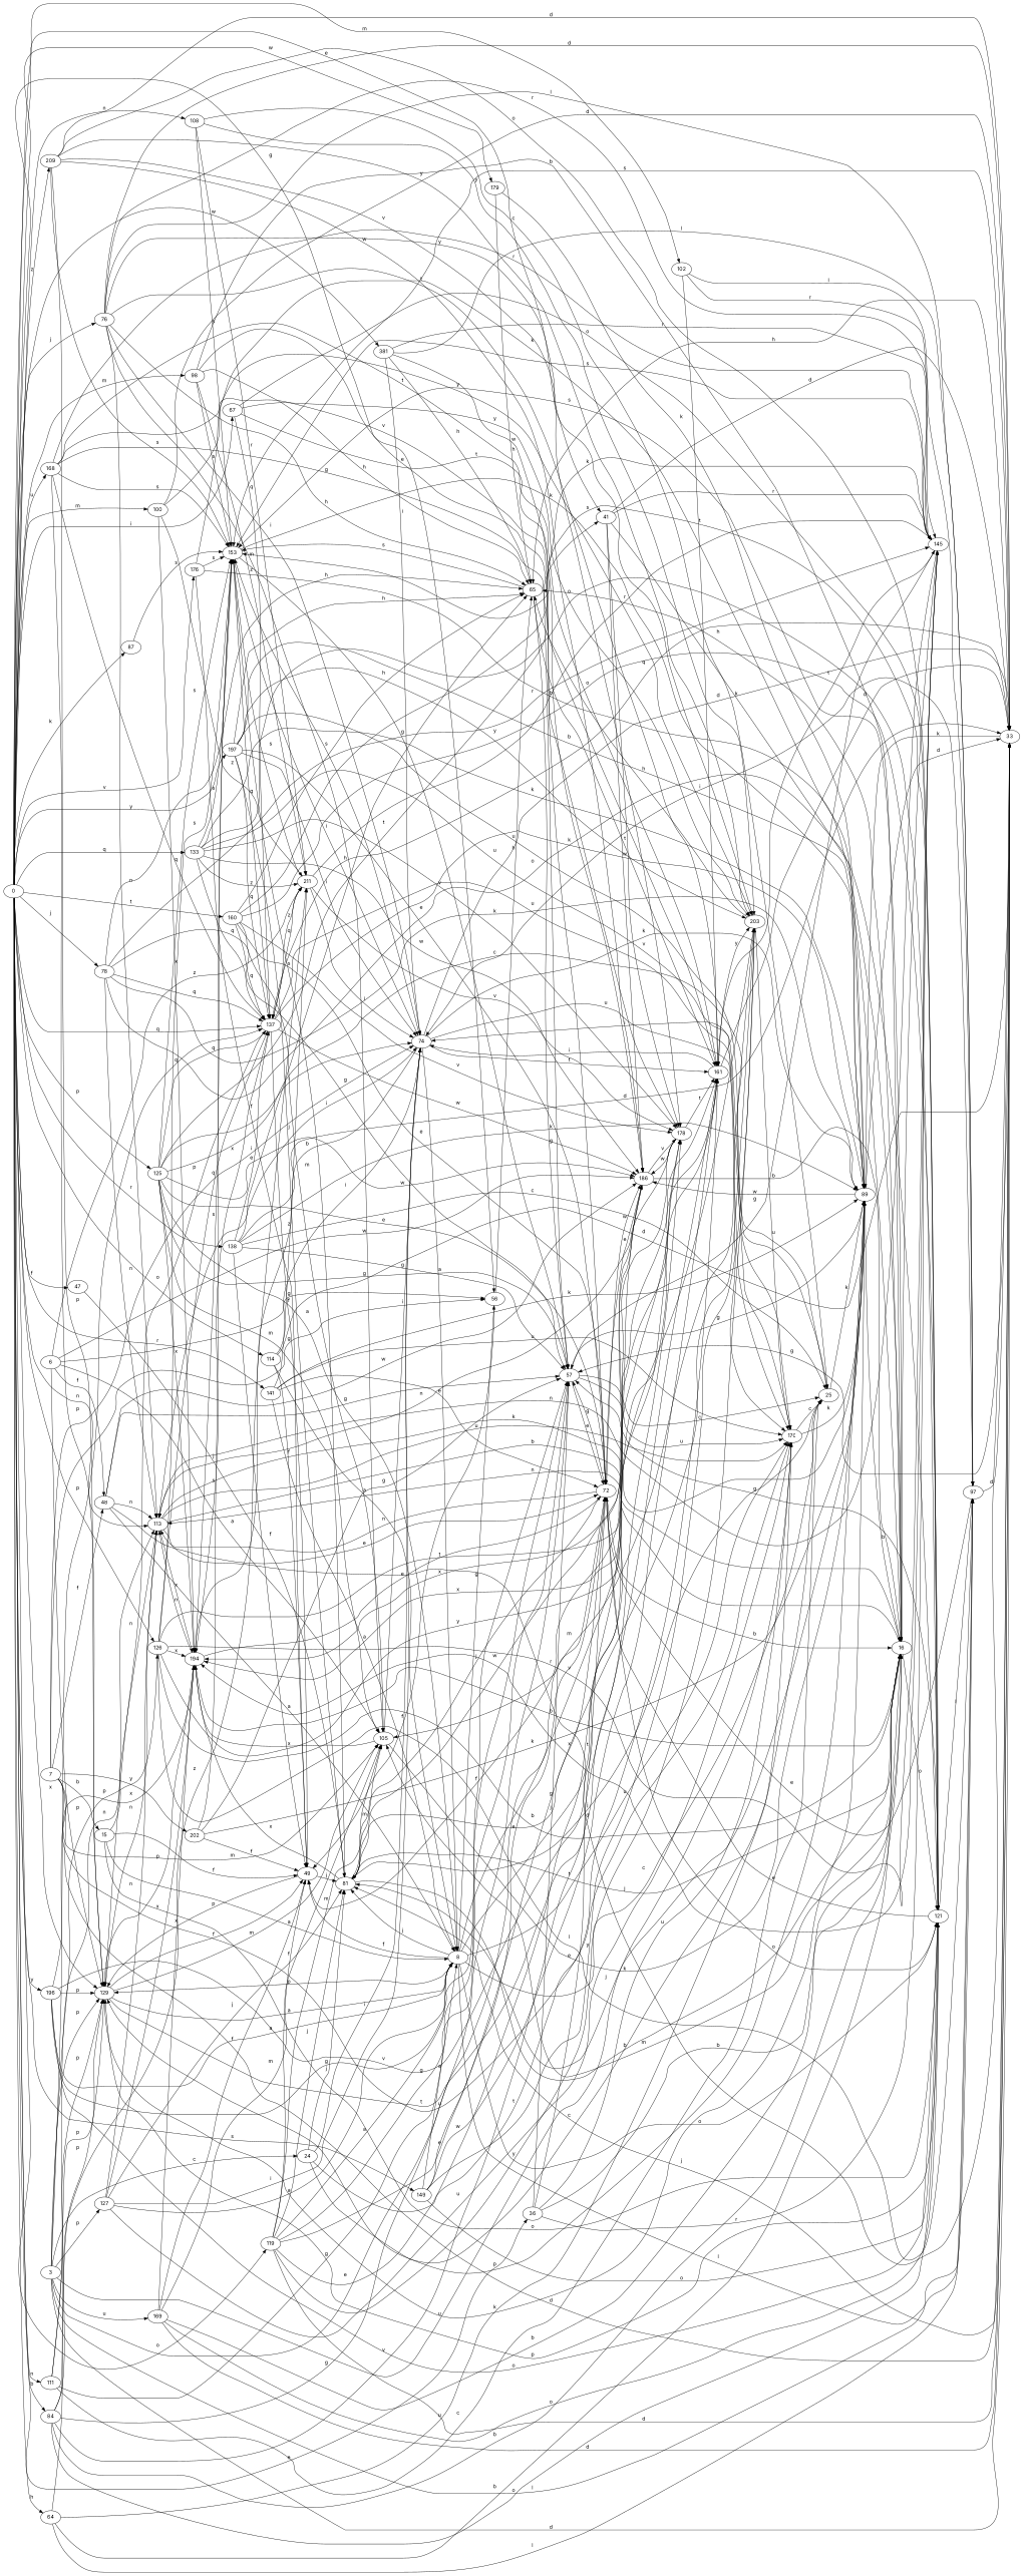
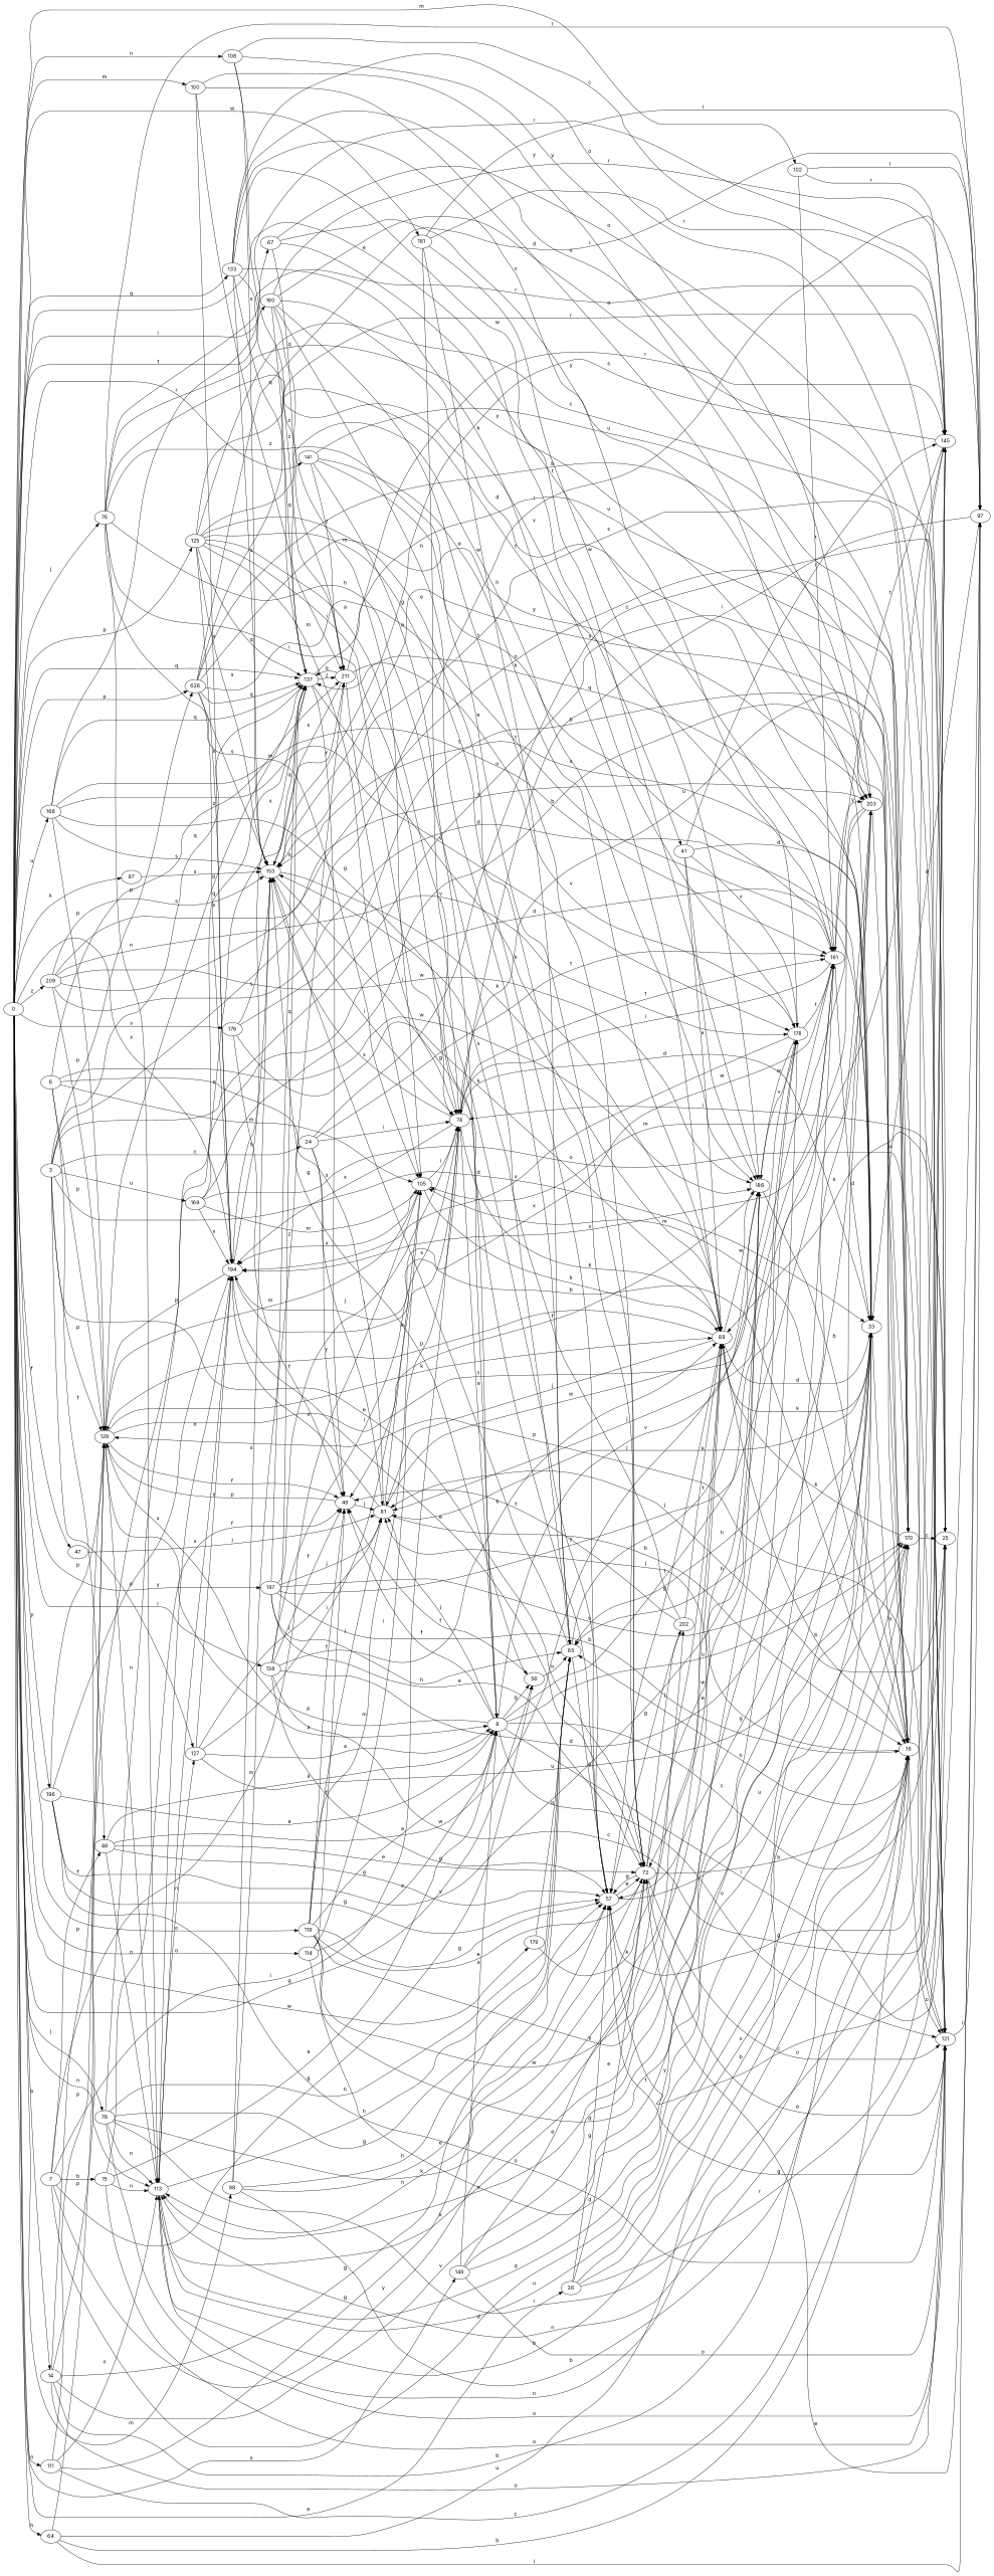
  strict digraph {
    fontname=Inter
    rankdir=LR
    node [fontname=Inter]
    edge [fontname=Inter]
    0
-   14 [label=84]
+   14
    36
    41
    47
    56
    64
    67
    76
    78
    87
    98
    100
    102
    108
    111
    113
    114
    119
    125
-   126
+   126 [label=626]
    133
    137
    138
    141
    149
    160
    168
    176
    179
-   181 [label=381]
+   181
    194
    196
    197
    209
    129
    211
    121
    178
    16
    57
    n42 [label=72]
    170
    145
    33
    186
    89
    81
    49
    65
    97
    161
    203
    105
    74
    153
    25
    8
    3
    24
    127
    169
    6
    48
    7
    15
    202
    0 -> 14 [label=b]
    0 -> 36 [label=e]
    0 -> 41 [label=e]
    0 -> 47 [label=f]
    0 -> 56 [label=g]
    0 -> 64 [label=h]
    0 -> 67 [label=i]
    0 -> 76 [label=j]
    0 -> 78 [label=j]
    0 -> 87 [label=k]
    0 -> 98 [label=m]
    0 -> 100 [label=m]
    0 -> 102 [label=m]
    0 -> 108 [label=n]
    0 -> 111 [label=n]
    0 -> 113 [label=n]
    0 -> 114 [label=o]
    0 -> 119 [label=o]
    0 -> 125 [label=p]
    0 -> 126 [label=p]
    0 -> 133 [label=q]
    0 -> 137 [label=q]
    0 -> 138 [label=r]
    0 -> 141 [label=r]
    0 -> 149 [label=s]
    0 -> 160 [label=t]
    0 -> 168 [label=u]
    0 -> 176 [label=v]
    0 -> 179 [label=w]
    0 -> 181 [label=w]
-   0 -> 129 [label=x]
+   0 -> 194 [label=x]
    0 -> 196 [label=y]
    0 -> 197 [label=y]
    0 -> 209 [label=z]
    14 -> 129 [label=p]
    14 -> 211 [label=z]
    14 -> 121 [label=o]
    14 -> 178 [label=v]
    14 -> 16 [label=b]
    14 -> 57 [label=g]
    36 -> 16 [label=b]
    36 -> 57 [label=g]
    36 -> n42 [label=e]
    36 -> 170 [label=u]
    36 -> 145 [label=r]
    41 -> 178 [label=v]
    41 -> 145 [label=r]
    41 -> 33 [label=d]
    41 -> 186 [label=w]
    41 -> 89 [label=k]
    47 -> 81 [label=j]
    56 -> 49 [label=f]
    56 -> 65 [label=h]
    64 -> 129 [label=p]
    64 -> 16 [label=b]
    64 -> 170 [label=u]
    64 -> 97 [label=l]
    67 -> 137 [label=q]
    67 -> 121 [label=o]
    67 -> 161 [label=t]
    67 -> 203 [label=y]
    76 -> 113 [label=n]
    76 -> 145 [label=r]
    76 -> 33 [label=d]
    76 -> 65 [label=h]
    76 -> 97 [label=l]
    76 -> 161 [label=t]
    76 -> 203 [label=y]
    76 -> 105 [label=m]
    76 -> 74 [label=i]
    78 -> 113 [label=n]
    78 -> 137 [label=q]
    78 -> 121 [label=o]
    78 -> 57 [label=g]
    78 -> 145 [label=r]
    78 -> 89 [label=k]
    78 -> 65 [label=h]
    87 -> 153 [label=s]
    98 -> 211 [label=z]
    98 -> 16 [label=b]
    98 -> n42 [label=e]
    98 -> 65 [label=h]
    98 -> 153 [label=s]
    100 -> 194 [label=x]
    100 -> 211 [label=z]
    100 -> 33 [label=d]
    100 -> 203 [label=y]
    102 -> 145 [label=r]
    102 -> 97 [label=l]
    102 -> 161 [label=t]
-   108 -> 211 [label=r]
+   108 -> 211 [label=z]
    108 -> 203 [label=y]
    108 -> 153 [label=s]
    108 -> 25 [label=c]
    111 -> 113 [label=n]
    111 -> 129 [label=p]
    111 -> 57 [label=g]
    111 -> 25 [label=c]
    113 -> 194 [label=x]
    113 -> 16 [label=b]
    113 -> 170 [label=u]
    113 -> 33 [label=d]
    113 -> 89 [label=k]
    113 -> 65 [label=h]
    114 -> 33 [label=d]
    114 -> 49 [label=f]
    114 -> 74 [label=i]
    114 -> 8 [label=a]
    119 -> 57 [label=g]
    119 -> n42 [label=e]
    119 -> 33 [label=d]
    119 -> 186 [label=w]
    119 -> 81 [label=j]
    119 -> 49 [label=f]
    119 -> 203 [label=y]
    119 -> 105 [label=m]
    119 -> 8 [label=a]
    125 -> 137 [label=q]
    125 -> 194 [label=x]
    125 -> 57 [label=g]
    125 -> n42 [label=e]
    125 -> 186 [label=w]
-   125 -> 41 [label=t]
+   125 -> 161 [label=t]
    125 -> 105 [label=m]
    125 -> 74 [label=i]
    125 -> 153 [label=s]
    125 -> 25 [label=c]
    125 -> 8 [label=a]
    126 -> 137 [label=q]
    126 -> 194 [label=x]
    126 -> 16 [label=b]
    126 -> 145 [label=r]
    126 -> 97 [label=l]
    126 -> 161 [label=t]
    126 -> 203 [label=y]
    126 -> 153 [label=s]
    133 -> 137 [label=q]
    133 -> 211 [label=z]
    133 -> 121 [label=o]
    133 -> 178 [label=v]
    133 -> 170 [label=u]
    133 -> 186 [label=w]
    133 -> 89 [label=k]
    133 -> 153 [label=s]
    137 -> 194 [label=x]
    137 -> 129 [label=p]
    137 -> 211 [label=z]
    137 -> 170 [label=u]
-   137 -> 186 [label=w]
    137 -> 89 [label=k]
    137 -> 49 [label=f]
-   138 -> 137 [label=e]
+   138 -> 137 [label=q]
    138 -> 57 [label=g]
    138 -> 33 [label=d]
    138 -> 89 [label=k]
    138 -> 49 [label=f]
    138 -> 74 [label=i]
    138 -> 25 [label=c]
    141 -> 211 [label=z]
    141 -> n42 [label=e]
    141 -> 170 [label=u]
    141 -> 89 [label=k]
    141 -> 8 [label=a]
    149 -> 121 [label=o]
    149 -> n42 [label=e]
    149 -> 161 [label=t]
    149 -> 203 [label=y]
    149 -> 8 [label=a]
    160 -> 137 [label=q]
    160 -> 121 [label=o]
    160 -> 178 [label=v]
    160 -> n42 [label=e]
-   160 -> 145 [label=k]
+   160 -> 145 [label=r]
    160 -> 65 [label=h]
    160 -> 105 [label=m]
    168 -> 137 [label=q]
    168 -> 129 [label=p]
    168 -> 178 [label=v]
    168 -> 57 [label=g]
    168 -> 145 [label=r]
    168 -> 161 [label=t]
    168 -> 153 [label=s]
    176 -> 16 [label=b]
    176 -> 89 [label=k]
    176 -> 49 [label=f]
    176 -> 153 [label=s]
    179 -> 89 [label=k]
    179 -> 65 [label=h]
    181 -> 145 [label=r]
    181 -> 186 [label=w]
    181 -> 65 [label=h]
    181 -> 97 [label=l]
    181 -> 74 [label=i]
    194 -> 113 [label=n]
    194 -> 129 [label=p]
    194 -> 16 [label=b]
    194 -> n42 [label=e]
    194 -> 153 [label=s]
    196 -> 194 [label=x]
    196 -> 129 [label=p]
    196 -> 121 [label=o]
    196 -> 178 [label=v]
    196 -> 57 [label=g]
    196 -> 8 [label=a]
    197 -> 137 [label=q]
    197 -> 16 [label=b]
    197 -> n42 [label=e]
    197 -> 170 [label=u]
    197 -> 81 [label=j]
    197 -> 65 [label=h]
    197 -> 203 [label=y]
    197 -> 74 [label=i]
    209 -> 129 [label=p]
    209 -> 121 [label=o]
    209 -> 178 [label=v]
    209 -> 33 [label=d]
    209 -> 186 [label=w]
    209 -> 203 [label=y]
    209 -> 153 [label=s]
    129 -> 113 [label=n]
    129 -> 89 [label=k]
    129 -> 49 [label=f]
    129 -> 161 [label=t]
    129 -> 105 [label=m]
    129 -> 8 [label=a]
    211 -> 137 [label=q]
    211 -> 178 [label=v]
    211 -> 145 [label=r]
    211 -> 74 [label=i]
    211 -> 153 [label=s]
    121 -> 129 [label=p]
    121 -> 57 [label=g]
    121 -> n42 [label=e]
    121 -> 97 [label=l]
    121 -> 153 [label=s]
    178 -> 113 [label=n]
    178 -> 194 [label=x]
    178 -> 186 [label=w]
    178 -> 161 [label=t]
    16 -> 113 [label=n]
    16 -> 121 [label=o]
    16 -> 145 [label=r]
    16 -> 81 [label=j]
    16 -> 65 [label=h]
    16 -> 105 [label=m]
    16 -> 153 [label=s]
    57 -> n42 [label=e]
    57 -> 170 [label=u]
    57 -> 25 [label=c]
    n42 -> 113 [label=n]
    n42 -> 121 [label=o]
    n42 -> 16 [label=b]
    n42 -> 57 [label=g]
    n42 -> 186 [label=w]
-   n42 -> 81 [label=j]
+   n42 -> 202 [label=j]
    170 -> 89 [label=k]
    170 -> 25 [label=c]
    145 -> 113 [label=n]
    145 -> 194 [label=x]
-   57 -> 145 [label=g]
+   145 -> 57 [label=g]
    145 -> 161 [label=t]
    145 -> 153 [label=s]
    33 -> 137 [label=q]
+   33 -> 16 [label=b]
    33 -> 57 [label=g]
    33 -> 89 [label=k]
    33 -> 81 [label=j]
    33 -> 65 [label=h]
    33 -> 153 [label=s]
    186 -> 178 [label=v]
    186 -> 16 [label=b]
    186 -> n42 [label=e]
    186 -> 49 [label=f]
    89 -> 129 [label=p]
    89 -> 16 [label=b]
    89 -> 57 [label=g]
    89 -> 33 [label=d]
    89 -> 186 [label=w]
    89 -> 81 [label=j]
    81 -> 194 [label=x]
    81 -> 16 [label=b]
    81 -> 186 [label=w]
    81 -> 105 [label=m]
    81 -> 153 [label=s]
    49 -> 129 [label=p]
    49 -> 81 [label=j]
    65 -> 57 [label=g]
    65 -> 161 [label=t]
    65 -> 153 [label=s]
    97 -> n42 [label=e]
    97 -> 33 [label=d]
    97 -> 74 [label=i]
    161 -> 194 [label=x]
    161 -> 33 [label=d]
    161 -> 203 [label=y]
    161 -> 74 [label=i]
    203 -> 170 [label=u]
    203 -> 81 [label=j]
    203 -> 65 [label=h]
    203 -> 105 [label=m]
    105 -> 194 [label=x]
    105 -> 89 [label=k]
    105 -> 74 [label=i]
-   74 -> 194 [label=b]
+   74 -> 194 [label=x]
    74 -> 170 [label=u]
    74 -> 33 [label=d]
    74 -> 89 [label=k]
    74 -> 161 [label=t]
    74 -> 153 [label=s]
    74 -> 8 [label=a]
    153 -> 137 [label=q]
    153 -> 57 [label=g]
    153 -> 89 [label=k]
    153 -> 74 [label=i]
    25 -> 89 [label=k]
    25 -> 81 [label=j]
    25 -> 74 [label=i]
    8 -> 56 [label=g]
    8 -> 129 [label=p]
    8 -> 121 [label=o]
    8 -> 178 [label=v]
    8 -> 170 [label=u]
    8 -> 81 [label=j]
    8 -> 49 [label=f]
    8 -> 97 [label=l]
    8 -> 161 [label=t]
    8 -> 25 [label=c]
    3 -> 126 [label=p]
    3 -> 137 [label=q]
    3 -> 129 [label=p]
    3 -> n42 [label=e]
    3 -> 170 [label=u]
    3 -> 33 [label=d]
    3 -> 97 [label=l]
    3 -> 24 [label=c]
    3 -> 127 [label=p]
    3 -> 169 [label=u]
    24 -> 81 [label=j]
-   169 -> 49 [label=f]
+   24 -> 49 [label=f]
    24 -> 161 [label=t]
    24 -> 74 [label=i]
    24 -> 25 [label=c]
-   127 -> 113 [label=n]
+   113 -> 127 [label=n]
    127 -> 194 [label=x]
    127 -> 170 [label=u]
    127 -> 81 [label=j]
    127 -> 74 [label=i]
    127 -> 8 [label=a]
    169 -> 194 [label=x]
    169 -> 121 [label=o]
    169 -> 16 [label=b]
    169 -> 33 [label=d]
    169 -> 105 [label=m]
    6 -> 56 [label=g]
    6 -> 129 [label=p]
    6 -> 211 [label=z]
    6 -> 186 [label=w]
-   6 -> 105 [label=a]
+   6 -> 105 [label=m]
    6 -> 48 [label=f]
    48 -> 113 [label=n]
    48 -> 57 [label=g]
    48 -> n42 [label=e]
    48 -> 186 [label=w]
    48 -> 8 [label=a]
    7 -> 56 [label=g]
-   7 -> 170 [label=u]
    7 -> 33 [label=d]
    7 -> 105 [label=m]
    7 -> 74 [label=i]
    7 -> 48 [label=f]
    7 -> 15 [label=b]
    7 -> 202 [label=y]
    15 -> 113 [label=n]
    15 -> 121 [label=o]
    15 -> 49 [label=f]
    15 -> 8 [label=a]
    202 -> 57 [label=g]
    202 -> 89 [label=k]
    202 -> 49 [label=f]
    202 -> 153 [label=s]
  }
